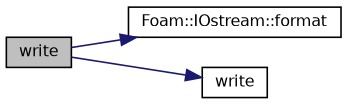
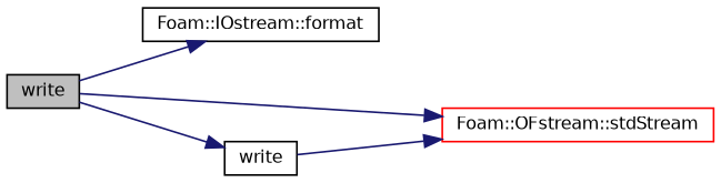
  digraph {
    rankdir=LR
    node [color=black fontname=Helvetica fontsize=10 shape=record]
    edge [color=midnightblue fontname=Helvetica fontsize=10 labelfontname=Helvetica labelfontsize=10 style=solid]
    n1 [fillcolor=grey75 fontcolor=black height=0.2 label=write style=filled width=0.4]
    n2 [height=0.2 label="Foam::IOstream::format" width=0.4]
+   n3 [color=red height=0.2 label="Foam::OFstream::stdStream" width=0.4]
    n4 [height=0.2 label=write width=0.4]
    n1 -> n2
+   n1 -> n3
    n1 -> n4
+   n4 -> n3
  }
